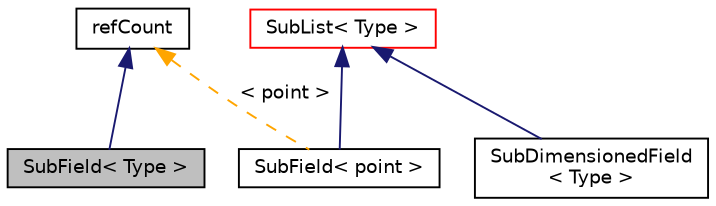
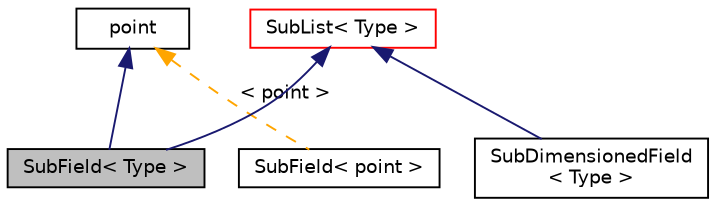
  digraph {
    node [color=black fontname=Helvetica fontsize=10 shape=record]
    edge [color=midnightblue dir=back fontname=Helvetica fontsize=10 labelfontname=Helvetica labelfontsize=10 style=solid]
    n1 [fillcolor=grey75 fontcolor=black height=0.2 label="SubField\< Type \>" style=filled width=0.4]
    n2 [height=0.2 label="SubDimensionedField\l\< Type \>" width=0.4]
    n3 [height=0.2 label="SubField\< point \>" width=0.4]
-   n4 [height=0.2 label=refCount width=0.4]
+   n4 [height=0.2 label=point width=0.4]
    n5 [color=red height=0.2 label="SubList\< Type \>" width=0.4]
    n4 -> n1
    n4 -> n3 [color=orange label=" \< point \>" style=dashed]
-   n5 -> n3
+   n5 -> n1
    n5 -> n2
  }
